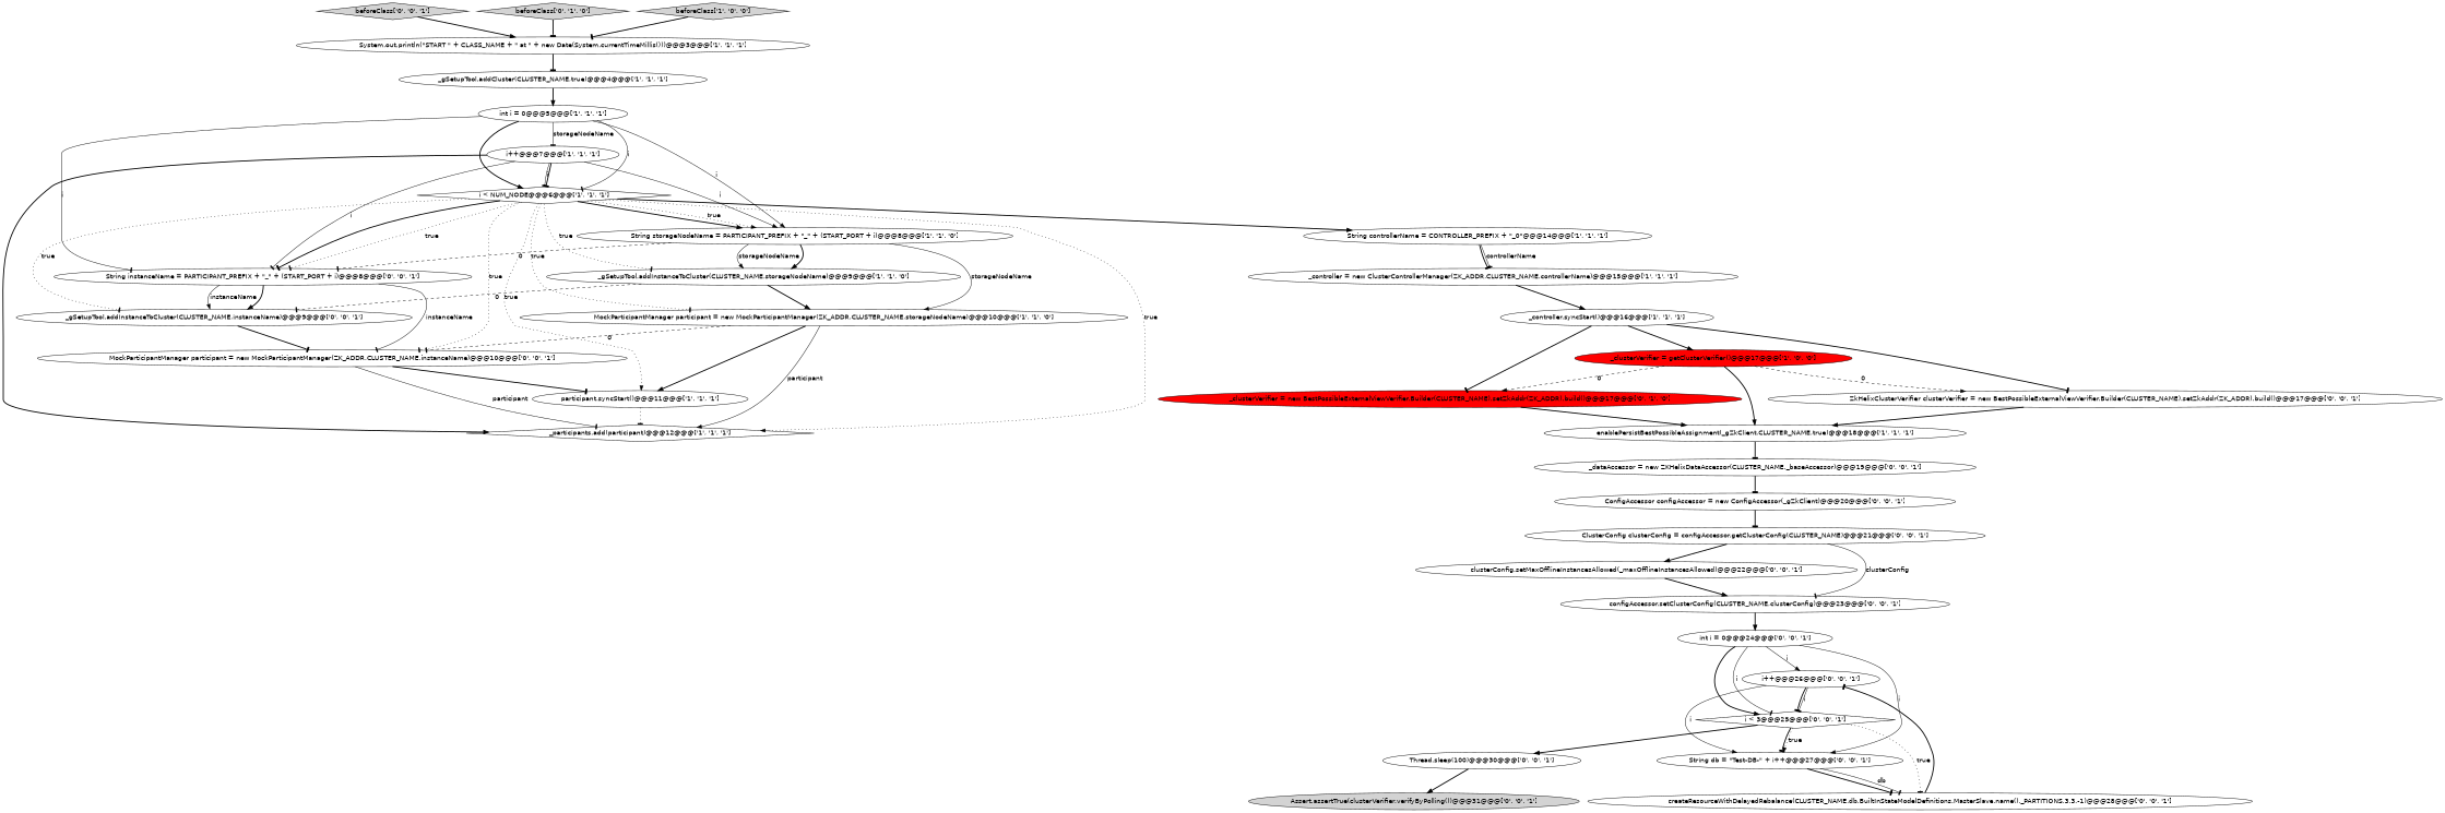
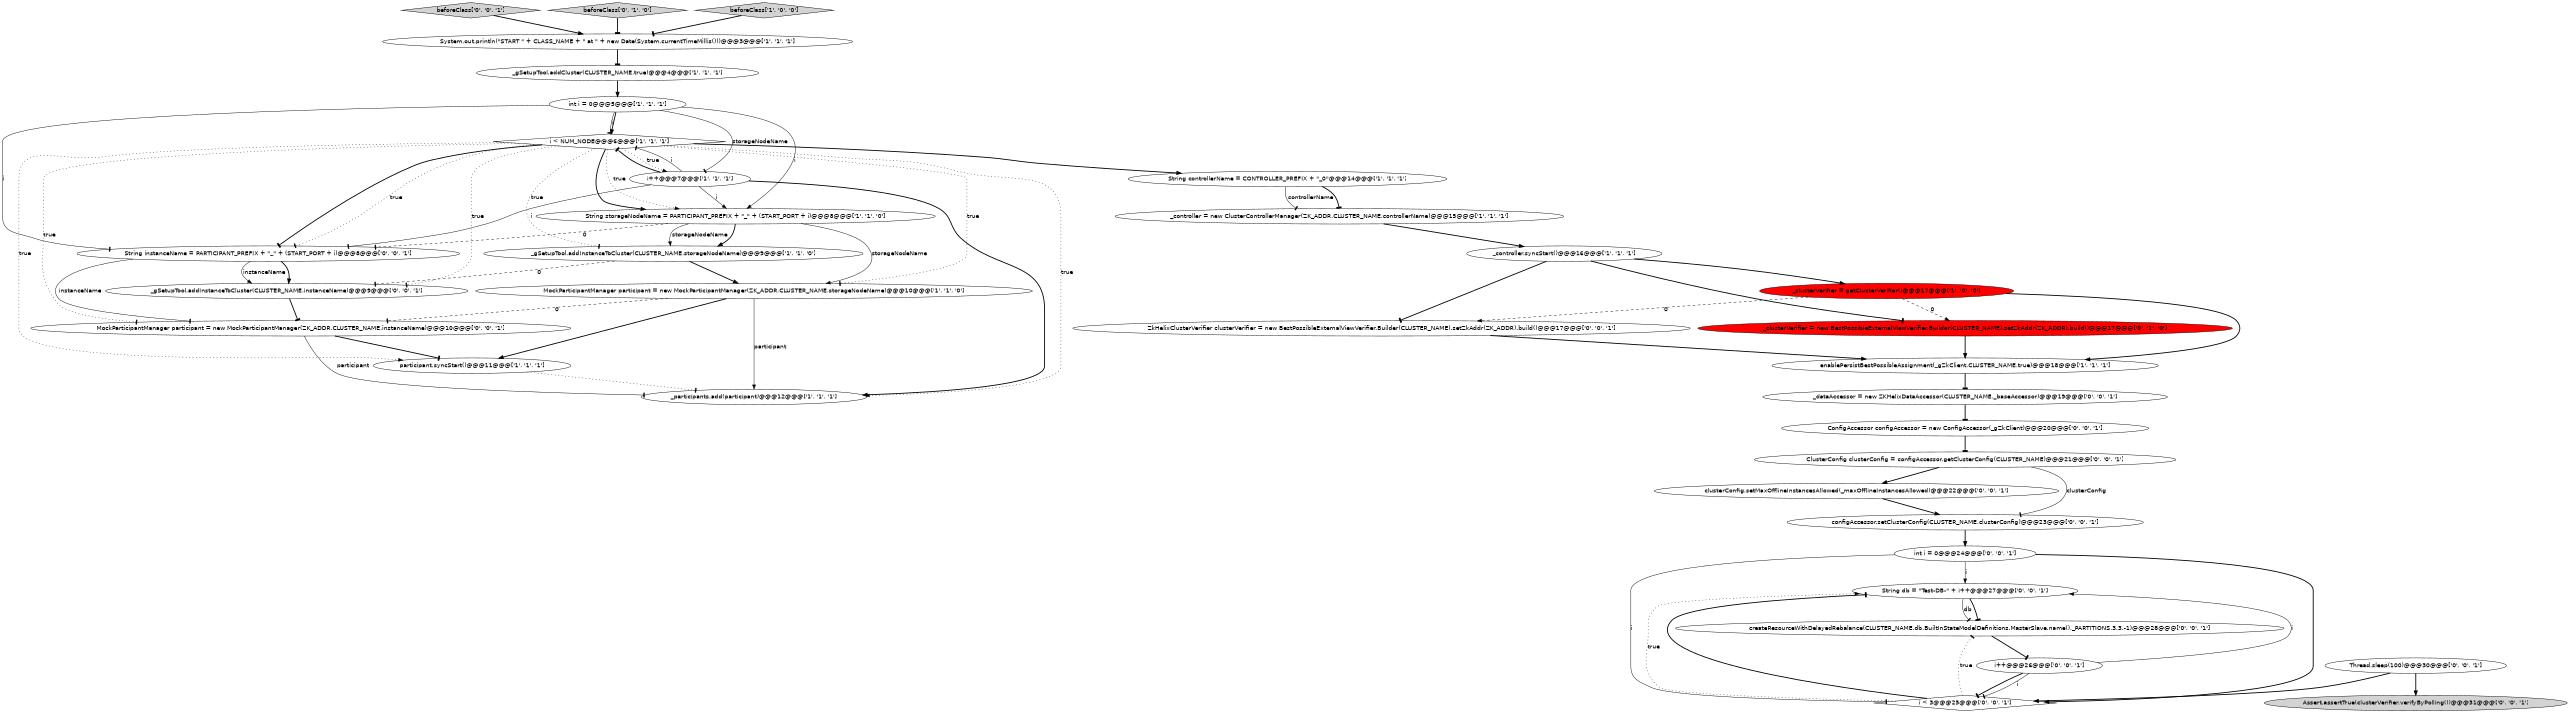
  digraph {
    fontname="DejaVu Sans"
    node [fillcolor=white fontname="DejaVu Sans" shape=ellipse style=filled]
    edge [arrowhead=tee fontname="DejaVu Sans" style=bold]
    n1 [label="_controller = new ClusterControllerManager(ZK_ADDR,CLUSTER_NAME,controllerName)@@@15@@@['1', '1', '1']"]
    n2 [label="_controller.syncStart()@@@16@@@['1', '1', '1']"]
    n3 [fillcolor=red label="_clusterVerifier = getClusterVerifier()@@@17@@@['1', '0', '0']"]
    n4 [fillcolor=red label="_clusterVerifier = new BestPossibleExternalViewVerifier.Builder(CLUSTER_NAME).setZkAddr(ZK_ADDR).build()@@@17@@@['0', '1', '0']"]
    n5 [label="ZkHelixClusterVerifier clusterVerifier = new BestPossibleExternalViewVerifier.Builder(CLUSTER_NAME).setZkAddr(ZK_ADDR).build()@@@17@@@['0', '0', '1']"]
    n6 [label="enablePersistBestPossibleAssignment(_gZkClient,CLUSTER_NAME,true)@@@18@@@['1', '1', '1']"]
    n7 [label="_dataAccessor = new ZKHelixDataAccessor(CLUSTER_NAME,_baseAccessor)@@@19@@@['0', '0', '1']"]
    n8 [label="ConfigAccessor configAccessor = new ConfigAccessor(_gZkClient)@@@20@@@['0', '0', '1']"]
    n9 [label="configAccessor.setClusterConfig(CLUSTER_NAME,clusterConfig)@@@23@@@['0', '0', '1']"]
    n10 [label="int i = 0@@@24@@@['0', '0', '1']"]
    n11 [label="i++@@@26@@@['0', '0', '1']"]
    n12 [label="String db = \"Test-DB-\" + i++@@@27@@@['0', '0', '1']"]
    n13 [label="i < 3@@@25@@@['0', '0', '1']" shape=diamond]
    n14 [label="clusterConfig.setMaxOfflineInstancesAllowed(_maxOfflineInstancesAllowed)@@@22@@@['0', '0', '1']"]
    n15 [label="createResourceWithDelayedRebalance(CLUSTER_NAME,db,BuiltInStateModelDefinitions.MasterSlave.name(),_PARTITIONS,3,3,-1)@@@28@@@['0', '0', '1']"]
    n16 [label="Thread.sleep(100)@@@30@@@['0', '0', '1']"]
    n17 [fillcolor=lightgray label="Assert.assertTrue(clusterVerifier.verifyByPolling())@@@31@@@['0', '0', '1']"]
    n18 [fillcolor=lightgray label="beforeClass['0', '0', '1']" shape=diamond]
    n19 [label="System.out.println(\"START \" + CLASS_NAME + \" at \" + new Date(System.currentTimeMillis()))@@@3@@@['1', '1', '1']"]
    n20 [label="_gSetupTool.addCluster(CLUSTER_NAME,true)@@@4@@@['1', '1', '1']"]
    n21 [label="String instanceName = PARTICIPANT_PREFIX + \"_\" + (START_PORT + i)@@@8@@@['0', '0', '1']"]
    n22 [label="MockParticipantManager participant = new MockParticipantManager(ZK_ADDR,CLUSTER_NAME,instanceName)@@@10@@@['0', '0', '1']"]
    n23 [label="_gSetupTool.addInstanceToCluster(CLUSTER_NAME,instanceName)@@@9@@@['0', '0', '1']"]
-   n24 [label="_participants.add(participant)@@@12@@@['1', '1', '1']" shape=diamond]
+   n24 [label="_participants.add(participant)@@@12@@@['1', '1', '1']"]
    n25 [label="participant.syncStart()@@@11@@@['1', '1', '1']"]
    n26 [label="i++@@@7@@@['1', '1', '1']"]
    n27 [label="i < NUM_NODE@@@6@@@['1', '1', '1']" shape=diamond]
    n28 [label="String storageNodeName = PARTICIPANT_PREFIX + \"_\" + (START_PORT + i)@@@8@@@['1', '1', '0']"]
    n29 [label="String controllerName = CONTROLLER_PREFIX + \"_0\"@@@14@@@['1', '1', '1']"]
    n30 [label="_gSetupTool.addInstanceToCluster(CLUSTER_NAME,storageNodeName)@@@9@@@['1', '1', '0']"]
    n31 [label="MockParticipantManager participant = new MockParticipantManager(ZK_ADDR,CLUSTER_NAME,storageNodeName)@@@10@@@['1', '1', '0']"]
    n32 [label="ClusterConfig clusterConfig = configAccessor.getClusterConfig(CLUSTER_NAME)@@@21@@@['0', '0', '1']"]
    n33 [fillcolor=lightgray label="beforeClass['0', '1', '0']" shape=diamond]
    n34 [label="int i = 0@@@5@@@['1', '1', '1']"]
    n35 [fillcolor=lightgray label="beforeClass['1', '0', '0']" shape=diamond]
    n1 -> n2 [arrowhead=normal]
    n2 -> n3 [arrowhead=normal]
    n2 -> n4
    n2 -> n5
    n3 -> n4 [arrowhead=normal label=0 style=dashed]
    n3 -> n5 [arrowhead=normal label=0 style=dashed]
    n3 -> n6 [arrowhead=normal]
    n4 -> n6 [arrowhead=normal]
    n5 -> n6 [arrowhead=normal]
    n6 -> n7
    n7 -> n8
    n8 -> n32
    n9 -> n10 [arrowhead=normal]
-   n10 -> n11 [arrowhead=normal label=i style=solid]
    n10 -> n12 [arrowhead=normal label=i style=solid]
    n10 -> n13 [arrowhead=normal]
    n10 -> n13 [label=i style=solid]
    n11 -> n12 [arrowhead=normal label=i style=solid]
    n11 -> n13 [label=i style=solid]
    n11 -> n13
    n12 -> n15
    n12 -> n15 [label=db style=solid]
    n13 -> n12 [arrowhead=normal label=true style=dotted]
    n13 -> n12
    n13 -> n15 [label=true style=dotted]
-   n13 -> n16 [arrowhead=normal]
+   n16 -> n13 [arrowhead=normal]
    n14 -> n9 [arrowhead=normal]
    n15 -> n11
    n16 -> n17 [arrowhead=normal]
    n18 -> n19 [arrowhead=normal]
    n19 -> n20
    n20 -> n34 [arrowhead=normal]
    n21 -> n22 [label=instanceName style=solid]
    n21 -> n23 [arrowhead=normal]
    n21 -> n23 [arrowhead=normal label=instanceName style=solid]
    n22 -> n24 [label=participant style=solid]
    n22 -> n25
    n23 -> n22
    n25 -> n24 [style=dotted]
    n26 -> n21 [label=i style=solid]
    n26 -> n24 [arrowhead=normal]
    n26 -> n27 [label=i style=solid]
    n26 -> n27
    n26 -> n28 [arrowhead=normal label=i style=solid]
    n27 -> n21 [label=true style=dotted]
    n27 -> n21
    n27 -> n22 [label=true style=dotted]
    n27 -> n23 [label=true style=dotted]
    n27 -> n24 [arrowhead=normal label=true style=dotted]
    n27 -> n25 [arrowhead=normal label=true style=dotted]
+   n27 -> n26 [arrowhead=normal label=true style=dotted]
    n27 -> n28 [arrowhead=normal]
    n27 -> n28 [arrowhead=normal label=true style=dotted]
    n27 -> n29 [arrowhead=normal]
    n27 -> n30 [label=true style=dotted]
    n27 -> n31 [label=true style=dotted]
    n28 -> n21 [label=0 style=dashed]
    n28 -> n30 [arrowhead=normal]
    n28 -> n30 [arrowhead=normal label=storageNodeName style=solid]
    n28 -> n31 [arrowhead=normal label=storageNodeName style=solid]
    n29 -> n1 [label=controllerName style=solid]
    n29 -> n1
    n30 -> n23 [label=0 style=dashed]
    n30 -> n31 [arrowhead=normal]
    n31 -> n22 [label=0 style=dashed]
    n31 -> n24 [arrowhead=normal label=participant style=solid]
    n31 -> n25 [arrowhead=normal]
    n32 -> n9 [label=clusterConfig style=solid]
    n32 -> n14 [arrowhead=normal]
    n33 -> n19
    n34 -> n21 [label=i style=solid]
    n34 -> n26 [label=storageNodeName style=solid]
    n34 -> n27 [label=i style=solid]
    n34 -> n27 [arrowhead=normal]
    n34 -> n28 [arrowhead=normal label=i style=solid]
    n35 -> n19
  }
